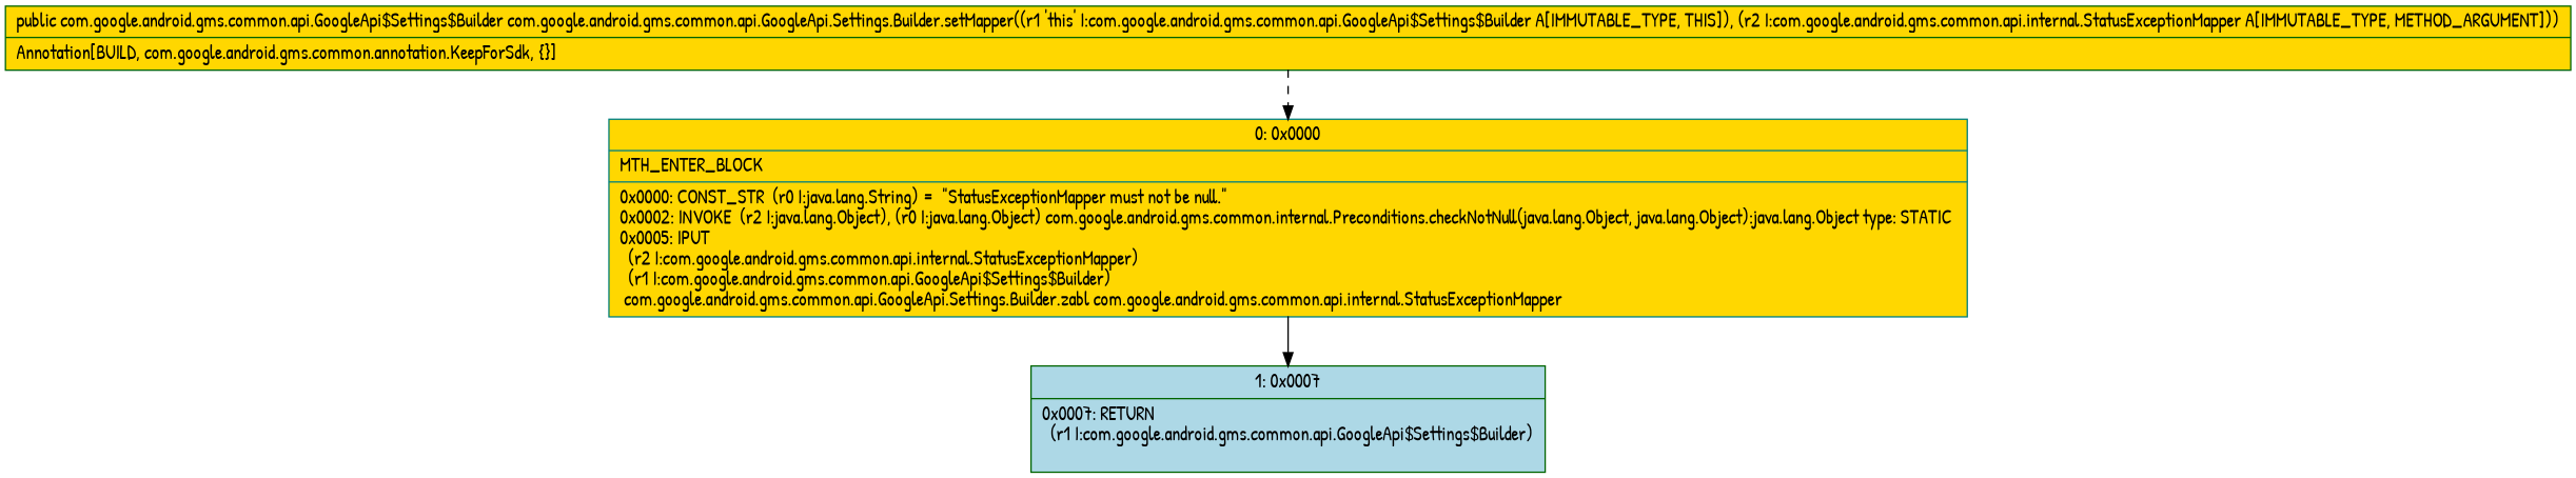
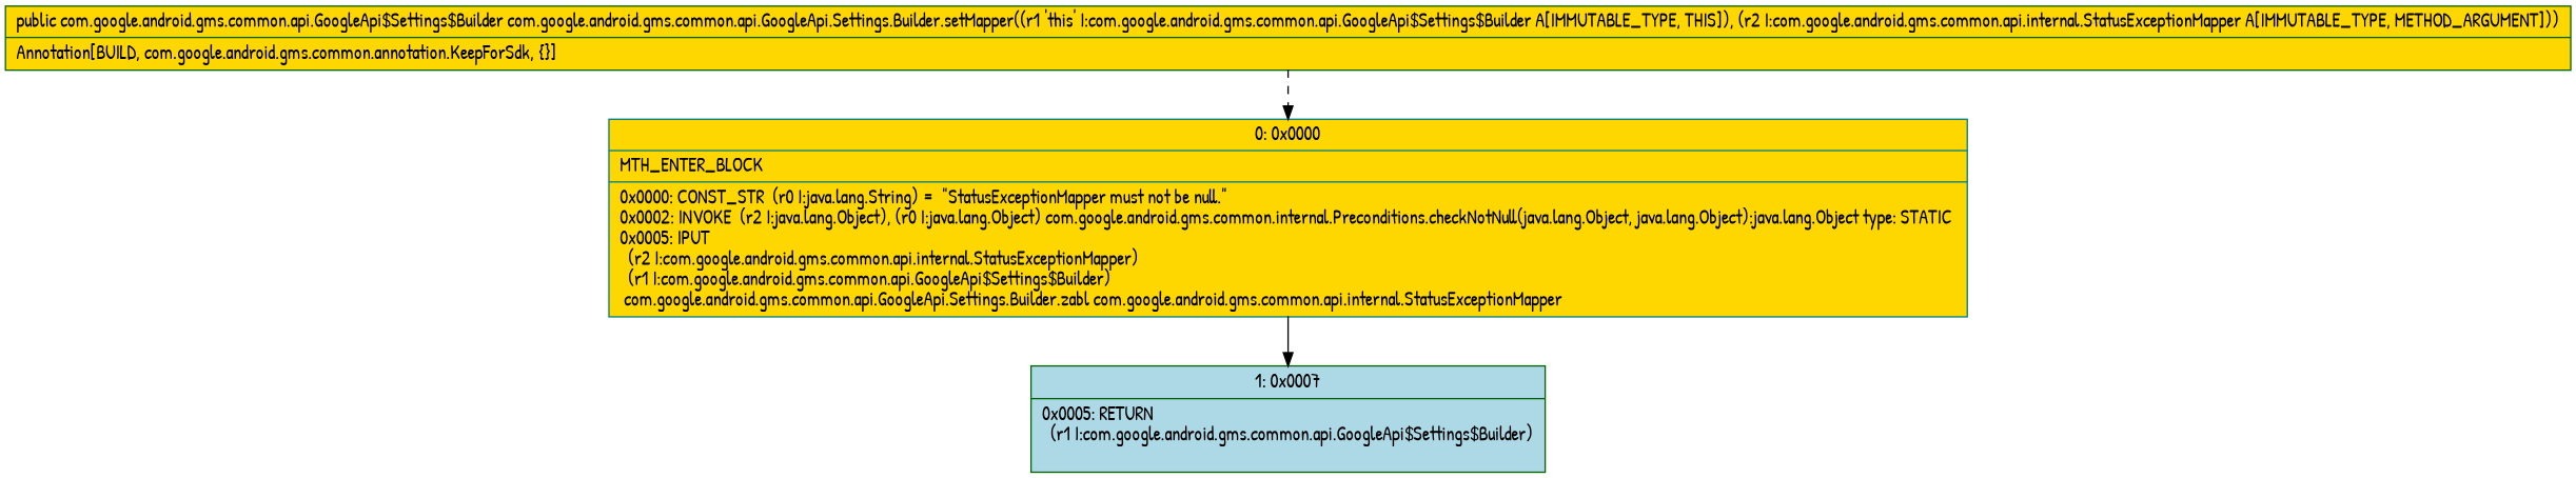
  digraph {
    fontname="Patrick Hand"
    node [shape=record style=filled fillcolor=gold color=darkgreen fontname="Patrick Hand"]
    edge [fontname="Patrick Hand"]
    n1 [label="{0\:\ 0x0000|MTH_ENTER_BLOCK\l|0x0000: CONST_STR  (r0 I:java.lang.String) =  \"StatusExceptionMapper must not be null.\" \l0x0002: INVOKE  (r2 I:java.lang.Object), (r0 I:java.lang.Object) com.google.android.gms.common.internal.Preconditions.checkNotNull(java.lang.Object, java.lang.Object):java.lang.Object type: STATIC \l0x0005: IPUT  \l  (r2 I:com.google.android.gms.common.api.internal.StatusExceptionMapper)\l  (r1 I:com.google.android.gms.common.api.GoogleApi$Settings$Builder)\l com.google.android.gms.common.api.GoogleApi.Settings.Builder.zabl com.google.android.gms.common.api.internal.StatusExceptionMapper \l}" color=teal]
-   n2 [label="{1\:\ 0x0007|0x0007: RETURN  \l  (r1 I:com.google.android.gms.common.api.GoogleApi$Settings$Builder)\l \l}" fillcolor=lightblue]
+   n2 [label="{1\:\ 0x0007|0x0005: RETURN  \l  (r1 I:com.google.android.gms.common.api.GoogleApi$Settings$Builder)\l \l}" fillcolor=lightblue]
    n3 [label="{public com.google.android.gms.common.api.GoogleApi$Settings$Builder com.google.android.gms.common.api.GoogleApi.Settings.Builder.setMapper((r1 'this' I:com.google.android.gms.common.api.GoogleApi$Settings$Builder A[IMMUTABLE_TYPE, THIS]), (r2 I:com.google.android.gms.common.api.internal.StatusExceptionMapper A[IMMUTABLE_TYPE, METHOD_ARGUMENT]))  | Annotation[BUILD, com.google.android.gms.common.annotation.KeepForSdk, \{\}]\l}"]
    n1 -> n2 [style=solid]
    n3 -> n1 [style=dashed]
  }
